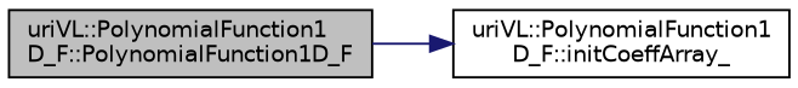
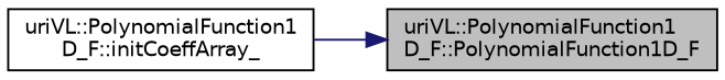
  digraph {
    rankdir=LR
    node [color=black fontname=Helvetica fontsize=10 shape=record style=filled]
    n1 [fillcolor=grey75 fontcolor=black height=0.2 label="uriVL::PolynomialFunction1\lD_F::PolynomialFunction1D_F" width=0.4]
    n2 [fillcolor=white height=0.2 label="uriVL::PolynomialFunction1\lD_F::initCoeffArray_" width=0.4]
-   n1 -> n2 [color=midnightblue fontname=Helvetica fontsize=10 labelfontname=Helvetica labelfontsize=10 style=solid]
+   n2 -> n1 [color=midnightblue fontname=Helvetica fontsize=10 labelfontname=Helvetica labelfontsize=10 style=solid]
  }
